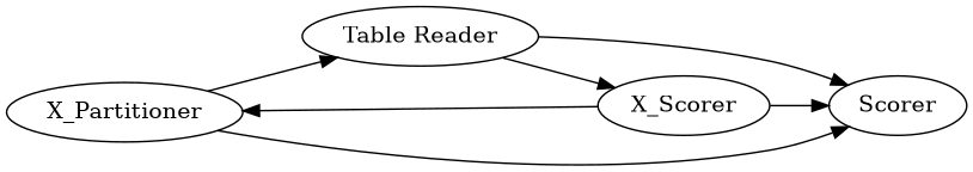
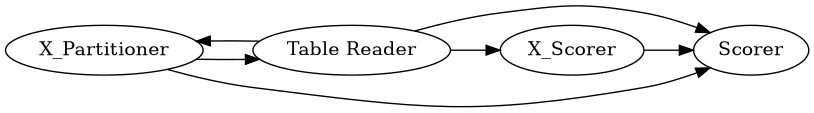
  digraph {
    rankdir=LR
    n1 [label=X_Partitioner]
    n2 [label="Table Reader"]
    n3 [label=Scorer]
    n4 [label=X_Scorer]
    n1 -> n2
    n1 -> n3
-   n4 -> n1
+   n2 -> n1
    n2 -> n3
    n2 -> n4
    n4 -> n3
  }
